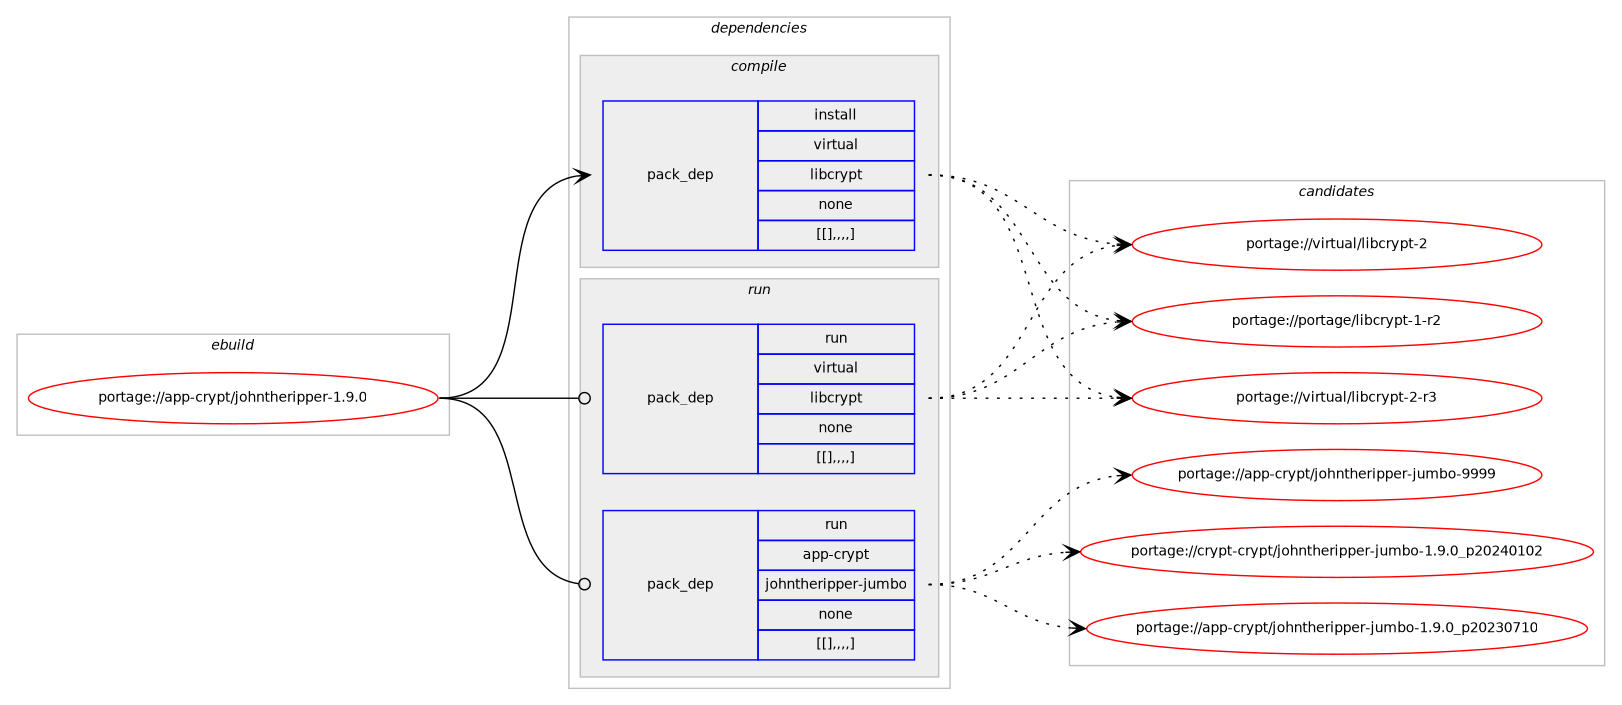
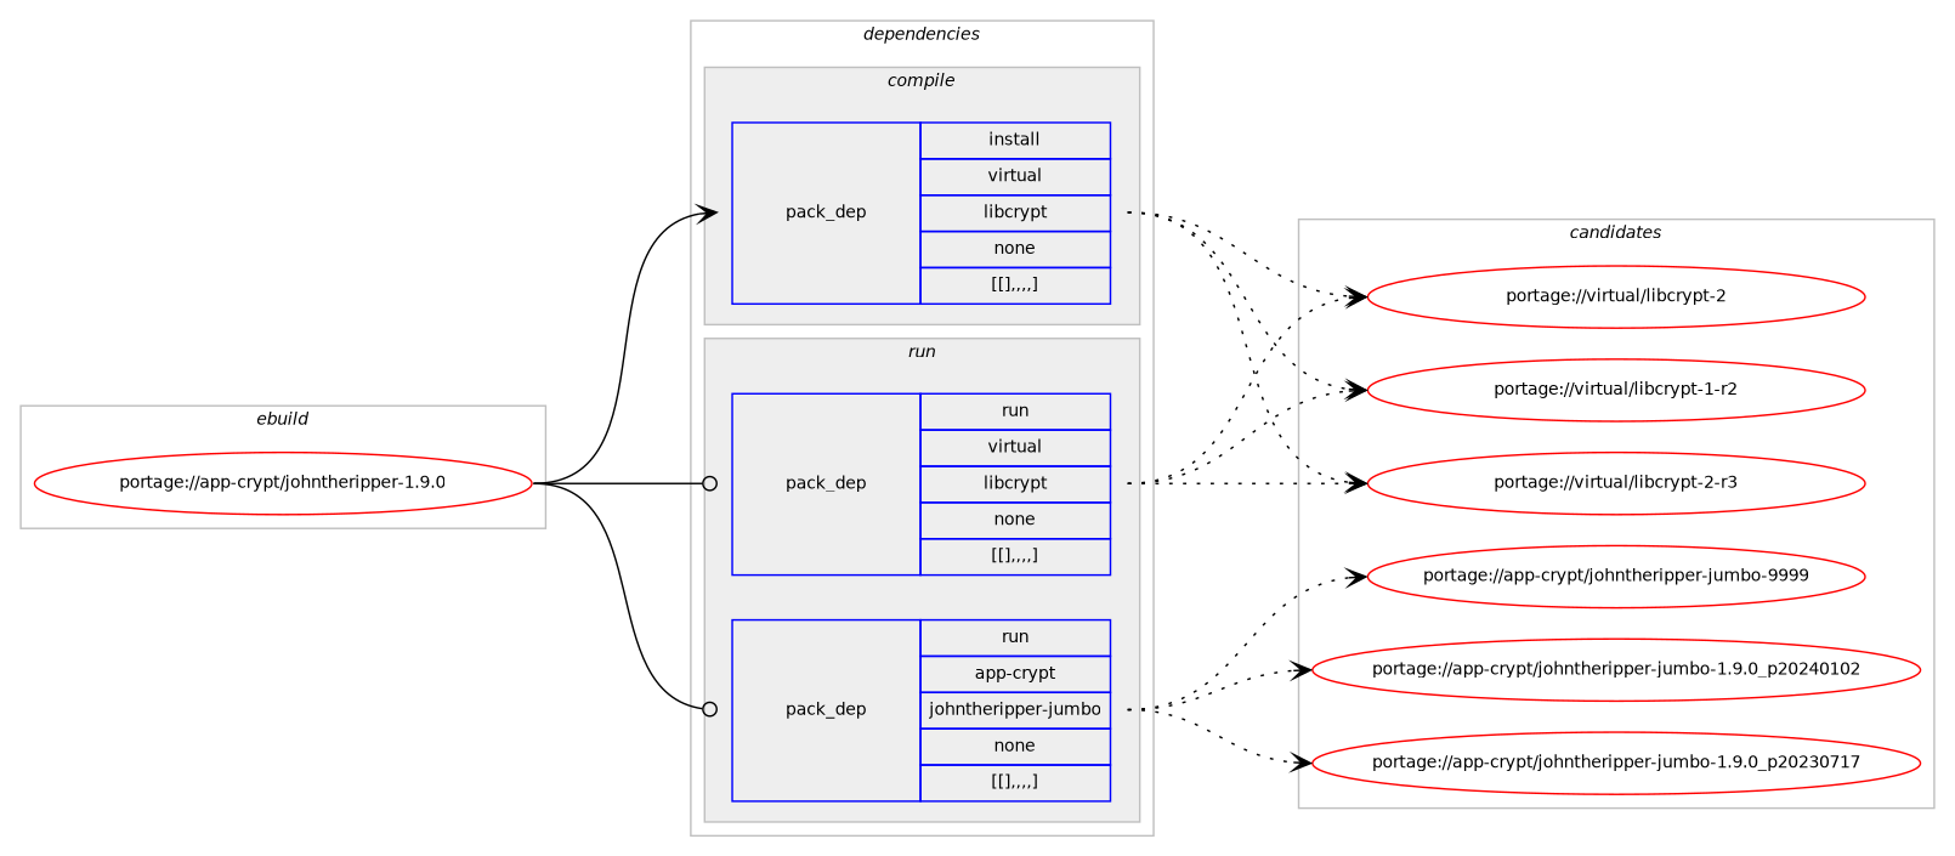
  digraph {
    compound=true
    concentrate=true
    fontname=Helvetica
    fontsize=10
    newrank=true
    rankdir=LR
    ranksep=1.5
    node [color=red fontname=Helvetica fontsize=10]
    edge [arrowhead=vee headport=w style=dotted tailport=e weight=100]
    n1 [label="portage://app-crypt/johntheripper-1.9.0" width=4]
    n2 [color=blue label=<<TABLE BORDER="0" CELLBORDER="1" CELLSPACING="0" CELLPADDING="4" WIDTH="220"><TR><TD ROWSPAN="6" CELLPADDING="30">pack_dep</TD></TR><TR><TD WIDTH="110">install</TD></TR><TR><TD>virtual</TD></TR><TR><TD>libcrypt</TD></TR><TR><TD>none</TD></TR><TR><TD>[[],,,,]</TD></TR></TABLE>> shape=none]
    n3 [color=blue label=<<TABLE BORDER="0" CELLBORDER="1" CELLSPACING="0" CELLPADDING="4" WIDTH="220"><TR><TD ROWSPAN="6" CELLPADDING="30">pack_dep</TD></TR><TR><TD WIDTH="110">run</TD></TR><TR><TD>virtual</TD></TR><TR><TD>libcrypt</TD></TR><TR><TD>none</TD></TR><TR><TD>[[],,,,]</TD></TR></TABLE>> shape=none]
    n4 [color=blue label=<<TABLE BORDER="0" CELLBORDER="1" CELLSPACING="0" CELLPADDING="4" WIDTH="220"><TR><TD ROWSPAN="6" CELLPADDING="30">pack_dep</TD></TR><TR><TD WIDTH="110">run</TD></TR><TR><TD>app-crypt</TD></TR><TR><TD>johntheripper-jumbo</TD></TR><TR><TD>none</TD></TR><TR><TD>[[],,,,]</TD></TR></TABLE>> shape=none]
    n5 [label="portage://virtual/libcrypt-2-r3" width=4]
    n6 [label="portage://virtual/libcrypt-2" width=4]
-   n7 [label="portage://portage/libcrypt-1-r2" width=4]
+   n7 [label="portage://virtual/libcrypt-1-r2" width=4]
    n8 [label="portage://app-crypt/johntheripper-jumbo-9999" width=4]
-   n9 [label="portage://crypt-crypt/johntheripper-jumbo-1.9.0_p20240102" width=4]
-   n10 [label="portage://app-crypt/johntheripper-jumbo-1.9.0_p20230710" width=4]
+   n9 [label="portage://app-crypt/johntheripper-jumbo-1.9.0_p20240102" width=4]
+   n10 [label="portage://app-crypt/johntheripper-jumbo-1.9.0_p20230717" width=4]
    subgraph cluster_1 {
      color=gray
      label=<<i>ebuild</i>>
      n1
    }
    subgraph cluster_2 {
      color=gray
      label=<<i>dependencies</i>>
      subgraph cluster_3 {
        color=gray
        fillcolor="#eeeeee"
        label=<<i>compile</i>>
        style=filled
        subgraph sub_4 {
          color=gray
          fillcolor="#eeeeee"
          label=<<i>compile</i>>
          style=filled
          n2
        }
      }
      subgraph cluster_5 {
        color=gray
        fillcolor="#eeeeee"
        label=<<i>compile and run</i>>
        style=filled
      }
      subgraph cluster_6 {
        color=gray
        fillcolor="#eeeeee"
        label=<<i>run</i>>
        style=filled
        subgraph sub_7 {
          color=gray
          fillcolor="#eeeeee"
          label=<<i>run</i>>
          style=filled
          n3
        }
        subgraph sub_8 {
          color=gray
          fillcolor="#eeeeee"
          label=<<i>run</i>>
          style=filled
          n4
        }
      }
    }
    subgraph cluster_9 {
      color=gray
      label=<<i>candidates</i>>
      rank=same
      subgraph sub_10 {
        color=black
        label=<<i>candidates</i>>
        nodesep=1
        rank=same
        n5
        n6
        n7
      }
      subgraph sub_11 {
        color=black
        label=<<i>candidates</i>>
        nodesep=1
        rank=same
        n5
        n6
        n7
      }
      subgraph sub_12 {
        color=black
        label=<<i>candidates</i>>
        nodesep=1
        rank=same
        n8
        n9
        n10
      }
    }
    n1 -> n2 [style=solid weight=20]
    n1 -> n3 [arrowhead=odot style=solid weight=20]
    n1 -> n4 [arrowhead=odot style=solid weight=20]
    n2 -> n5
    n2 -> n6
    n2 -> n7
    n3 -> n5
    n3 -> n6
    n3 -> n7
    n4 -> n8
    n4 -> n9
    n4 -> n10
  }
